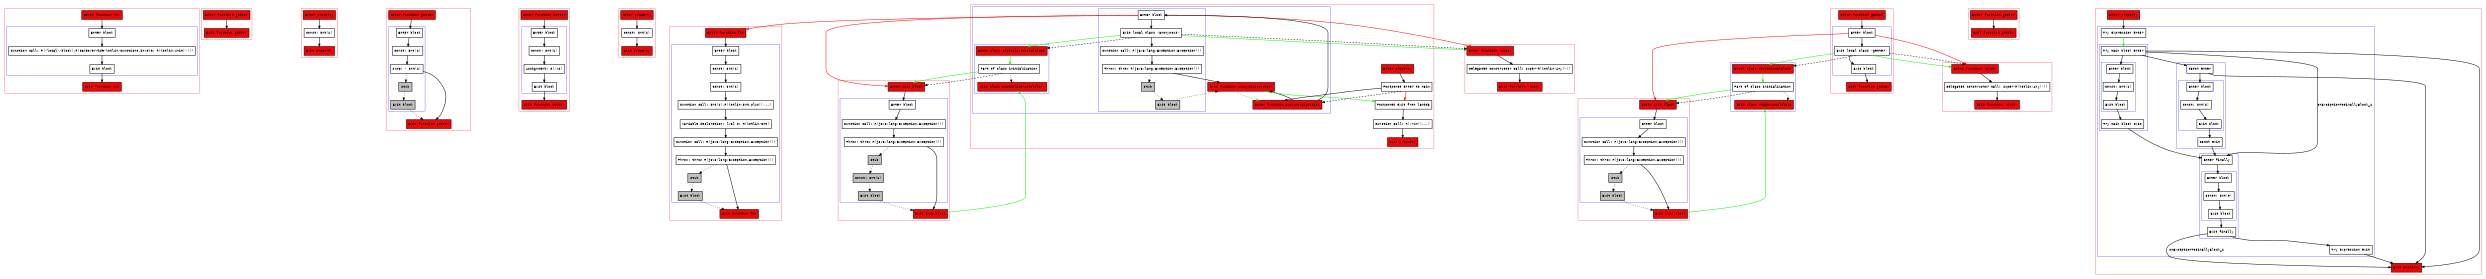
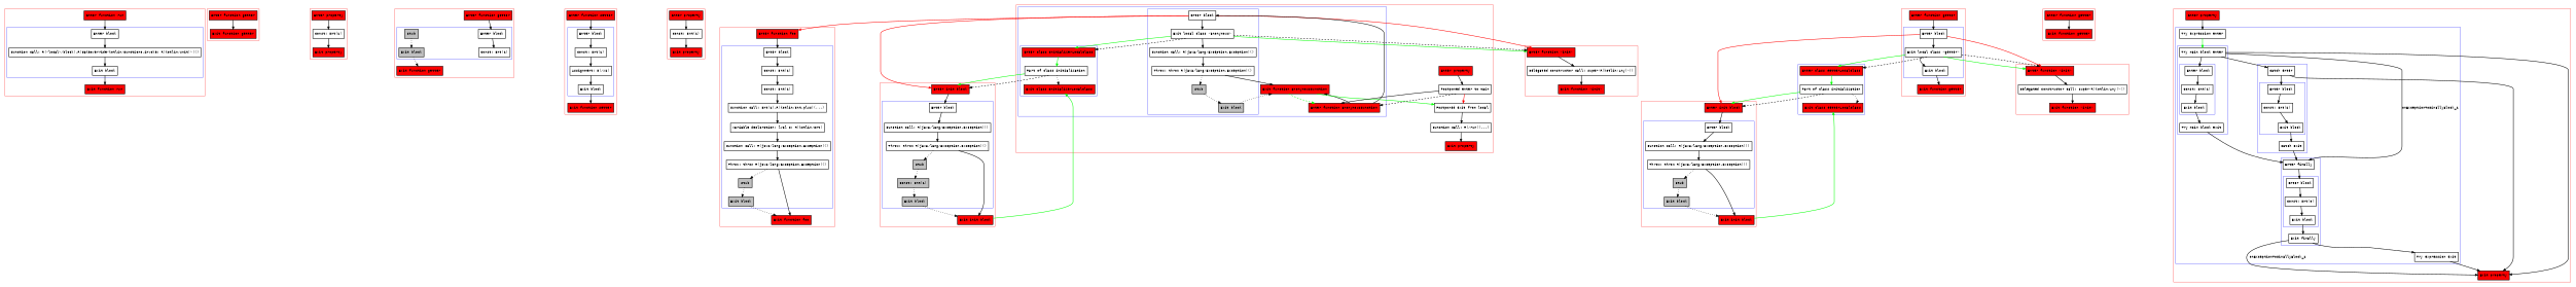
  digraph {
    fontname="DejaVu Sans Mono"
    nodesep=3
    node [fontname="DejaVu Sans Mono" penwidth=2 shape=box]
    edge [fontname="DejaVu Sans Mono" penwidth=2]
    n1 [label="Enter block"]
    n2 [label="Function call: R|<local>/block|.R|FakeOverride<kotlin/Function0.invoke: R|kotlin/Unit|>|()"]
    n3 [label="Exit block"]
    n4 [fillcolor=red label="Enter function run" style=filled]
    n5 [fillcolor=red label="Exit function run" style=filled]
    n6 [fillcolor=red label="Enter function getter" style=filled]
    n7 [fillcolor=red label="Exit function getter" style=filled]
    n8 [fillcolor=red label="Enter property" style=filled]
    n9 [label="Const: Int(1)"]
    n10 [fillcolor=red label="Exit property" style=filled]
    n11 [label="Enter block"]
    n12 [label="Const: Int(1)"]
-   n13 [label="Jump: ^ Int(1)"]
    n14 [fillcolor=gray label=Stub style=filled]
    n15 [fillcolor=gray label="Exit block" style=filled]
    n16 [fillcolor=red label="Enter function getter" style=filled]
    n17 [fillcolor=red label="Exit function getter" style=filled]
    n18 [label="Enter block"]
    n19 [label="Const: Int(1)"]
    n20 [label="Assignment: F|/x2|"]
    n21 [label="Exit block"]
    n22 [fillcolor=red label="Enter function setter" style=filled]
    n23 [fillcolor=red label="Exit function setter" style=filled]
    n24 [fillcolor=red label="Enter property" style=filled]
    n25 [label="Const: Int(1)"]
    n26 [fillcolor=red label="Exit property" style=filled]
    n27 [label="Enter block"]
    n28 [label="Const: Int(1)"]
    n29 [label="Const: Int(1)"]
    n30 [label="Function call: Int(1).R|kotlin/Int.plus|(...)"]
    n31 [label="Variable declaration: lval c: R|kotlin/Int|"]
    n32 [label="Function call: R|java/lang/Exception.Exception|()"]
    n33 [label="Throw: throw R|java/lang/Exception.Exception|()"]
    n34 [fillcolor=gray label=Stub style=filled]
    n35 [fillcolor=gray label="Exit block" style=filled]
    n36 [fillcolor=red label="Enter function foo" style=filled]
    n37 [fillcolor=red label="Exit function foo" style=filled]
    n38 [fillcolor=red label="Enter function <init>" style=filled]
    n39 [label="Delegated constructor call: super<R|kotlin/Any|>()"]
    n40 [fillcolor=red label="Exit function <init>" style=filled]
    n41 [label="Enter block"]
    n42 [label="Function call: R|java/lang/Exception.Exception|()"]
    n43 [label="Throw: throw R|java/lang/Exception.Exception|()"]
    n44 [fillcolor=gray label=Stub style=filled]
    n45 [fillcolor=gray label="Const: Int(1)" style=filled]
    n46 [fillcolor=gray label="Exit block" style=filled]
    n47 [fillcolor=red label="Enter init block" style=filled]
    n48 [fillcolor=red label="Exit init block" style=filled]
    n49 [label="Enter block"]
    n50 [label="Exit local class <getter>"]
    n51 [label="Exit block"]
    n52 [fillcolor=red label="Enter function getter" style=filled]
    n53 [fillcolor=red label="Exit function getter" style=filled]
    n54 [fillcolor=red label="Enter class GetterLocalClass" style=filled]
    n55 [label="Part of class initialization"]
    n56 [fillcolor=red label="Exit class GetterLocalClass" style=filled]
    n57 [fillcolor=red label="Enter function <init>" style=filled]
    n58 [label="Delegated constructor call: super<R|kotlin/Any|>()"]
    n59 [fillcolor=red label="Exit function <init>" style=filled]
    n60 [label="Enter block"]
    n61 [label="Function call: R|java/lang/Exception.Exception|()"]
    n62 [label="Throw: throw R|java/lang/Exception.Exception|()"]
    n63 [fillcolor=gray label=Stub style=filled]
    n64 [fillcolor=gray label="Exit block" style=filled]
    n65 [fillcolor=red label="Enter init block" style=filled]
    n66 [fillcolor=red label="Exit init block" style=filled]
    n67 [label="Enter block"]
    n68 [label="Exit local class <anonymous>"]
    n69 [label="Function call: R|java/lang/Exception.Exception|()"]
    n70 [label="Throw: throw R|java/lang/Exception.Exception|()"]
    n71 [fillcolor=gray label=Stub style=filled]
    n72 [fillcolor=gray label="Exit block" style=filled]
    n73 [fillcolor=red label="Exit class InitializerLocalClass" style=filled]
    n74 [fillcolor=red label="Enter class InitializerLocalClass" style=filled]
    n75 [label="Part of class initialization"]
    n76 [fillcolor=red label="Enter function anonymousFunction" style=filled]
    n77 [fillcolor=red label="Exit function anonymousFunction" style=filled]
    n78 [fillcolor=red label="Enter property" style=filled]
    n79 [label="Postponed enter to main"]
-   n80 [label="Postponed exit from lambda"]
+   n80 [label="Postponed exit from local"]
    n81 [label="Function call: R|/run|(...)"]
    n82 [fillcolor=red label="Exit property" style=filled]
    n83 [fillcolor=red label="Enter function getter" style=filled]
    n84 [fillcolor=red label="Exit function getter" style=filled]
    n85 [label="Enter block"]
    n86 [label="Const: Int(1)"]
    n87 [label="Exit block"]
    n88 [label="Try main block enter"]
    n89 [label="Try main block exit"]
    n90 [label="Enter block"]
    n91 [label="Const: Int(2)"]
    n92 [label="Exit block"]
    n93 [label="Catch enter"]
    n94 [label="Catch exit"]
    n95 [label="Enter block"]
    n96 [label="Const: Int(0)"]
    n97 [label="Exit block"]
    n98 [label="Enter finally"]
    n99 [label="Exit finally"]
    n100 [label="Try expression enter"]
    n101 [label="Try expression exit"]
    n102 [fillcolor=red label="Enter property" style=filled]
    n103 [fillcolor=red label="Exit property" style=filled]
    subgraph cluster_1 {
      color=red
      n4
      n5
      subgraph cluster_2 {
        color=blue
        n1
        n2
        n3
      }
    }
    subgraph cluster_3 {
      color=red
      n6
      n7
    }
    subgraph cluster_4 {
      color=red
      n8
      n9
      n10
    }
    subgraph cluster_5 {
      color=red
      n16
      n17
      subgraph cluster_6 {
        color=blue
        n11
        n12
-       n13
        n14
        n15
      }
    }
    subgraph cluster_7 {
      color=red
      n22
      n23
      subgraph cluster_8 {
        color=blue
        n18
        n19
        n20
        n21
      }
    }
    subgraph cluster_9 {
      color=red
      n24
      n25
      n26
    }
    subgraph cluster_10 {
      color=red
      n36
      n37
      subgraph cluster_11 {
        color=blue
        n27
        n28
        n29
        n30
        n31
        n32
        n33
        n34
        n35
      }
    }
    subgraph cluster_12 {
      color=red
      n38
      n39
      n40
    }
    subgraph cluster_13 {
      color=red
      n47
      n48
      subgraph cluster_14 {
        color=blue
        n41
        n42
        n43
        n44
        n45
        n46
      }
    }
    subgraph cluster_15 {
      color=red
      n52
      n53
      subgraph cluster_16 {
        color=blue
        n49
        n50
        n51
      }
    }
    subgraph cluster_17 {
      color=blue
      n54
      n55
      n56
    }
    subgraph cluster_18 {
      color=red
      n57
      n58
      n59
    }
    subgraph cluster_19 {
      color=red
      n65
      n66
      subgraph cluster_20 {
        color=blue
        n60
        n61
        n62
        n63
        n64
      }
    }
    subgraph cluster_21 {
      color=red
      n78
      n79
      n80
      n81
      n82
      subgraph cluster_22 {
        color=blue
        n76
        n77
        subgraph cluster_23 {
          color=blue
          n67
          n68
          n69
          n70
          n71
          n72
        }
        subgraph cluster_24 {
          color=blue
          n73
          n74
          n75
        }
      }
    }
    subgraph cluster_25 {
      color=red
      n83
      n84
    }
    subgraph cluster_26 {
      color=red
      n102
      n103
      subgraph cluster_27 {
        color=blue
        n100
        n101
        subgraph cluster_28 {
          color=blue
          n88
          n89
          subgraph cluster_29 {
            color=blue
            n85
            n86
            n87
          }
        }
        subgraph cluster_30 {
          color=blue
          n93
          n94
          subgraph cluster_31 {
            color=blue
            n90
            n91
            n92
          }
        }
        subgraph cluster_32 {
          color=blue
          n98
          n99
          subgraph cluster_33 {
            color=blue
            n95
            n96
            n97
          }
        }
      }
    }
    n1 -> n2
    n2 -> n3
    n3 -> n5
    n4 -> n1
    n6 -> n7
    n8 -> n9
    n9 -> n10
    n11 -> n12
-   n12 -> n13
-   n13 -> n14 [style=dotted]
-   n13 -> n17
    n14 -> n15 [style=dotted]
    n15 -> n17 [style=dotted]
    n16 -> n11
    n18 -> n19
    n19 -> n20
    n20 -> n21
    n21 -> n23
    n22 -> n18
    n24 -> n25
    n25 -> n26
    n27 -> n28
    n28 -> n29
    n29 -> n30
    n30 -> n31
    n31 -> n32
    n32 -> n33
    n33 -> n34 [style=dotted]
    n33 -> n37
    n34 -> n35 [style=dotted]
    n35 -> n37 [style=dotted]
    n36 -> n27
    n38 -> n39
    n39 -> n40
    n41 -> n42
    n42 -> n43
    n43 -> n44 [style=dotted]
    n43 -> n48
    n44 -> n45 [style=dotted]
    n45 -> n46 [style=dotted]
    n46 -> n48 [style=dotted]
    n47 -> n41
    n48 -> n73 [color=green]
    n49 -> n50
    n49 -> n57 [color=red]
    n49 -> n65 [color=red]
    n50 -> n51
    n50 -> n54 [color=green]
    n50 -> n54 [style=dashed]
    n50 -> n57 [color=green]
    n50 -> n57 [style=dashed]
    n51 -> n53
    n52 -> n49
    n54 -> n55 [color=green]
    n55 -> n56 [style=dotted]
    n55 -> n65 [color=green]
    n55 -> n65 [style=dashed]
    n57 -> n58
    n58 -> n59
    n60 -> n61
    n61 -> n62
    n62 -> n63 [style=dotted]
    n62 -> n66
    n63 -> n64 [style=dotted]
    n64 -> n66 [style=dotted]
    n65 -> n60
    n66 -> n56 [color=green]
    n67 -> n36 [color=red]
    n67 -> n38 [color=red]
    n67 -> n47 [color=red]
    n67 -> n68
    n68 -> n38 [color=green]
    n68 -> n38 [style=dashed]
    n68 -> n69
    n68 -> n74 [color=green]
    n68 -> n74 [style=dashed]
    n69 -> n70
    n70 -> n71 [style=dotted]
    n70 -> n77
    n71 -> n72 [style=dotted]
    n72 -> n77 [style=dotted]
    n74 -> n75 [color=green]
    n75 -> n47 [color=green]
    n75 -> n47 [style=dashed]
    n75 -> n73 [style=dotted]
    n76 -> n67
    n76 -> n77
    n77 -> n76 [color=green style=dashed]
    n77 -> n80 [color=green]
    n78 -> n79
    n79 -> n76
    n79 -> n76 [style=dashed]
    n79 -> n80 [color=red]
    n80 -> n81
    n81 -> n82
    n83 -> n84
    n85 -> n86
    n86 -> n87
    n87 -> n89
    n88 -> n85
    n88 -> n93
    n88 -> n98 [label=onExceptionToFinallyBlock_1]
    n88 -> n103
    n89 -> n98
    n90 -> n91
    n91 -> n92
    n92 -> n94
    n93 -> n90
    n93 -> n103
    n94 -> n98
    n95 -> n96
    n96 -> n97
    n97 -> n99
    n98 -> n95
    n99 -> n101
    n99 -> n103 [label=onExceptionToFinallyBlock_1]
    n100 -> n88 [color=green]
    n101 -> n103
    n102 -> n100
  }
